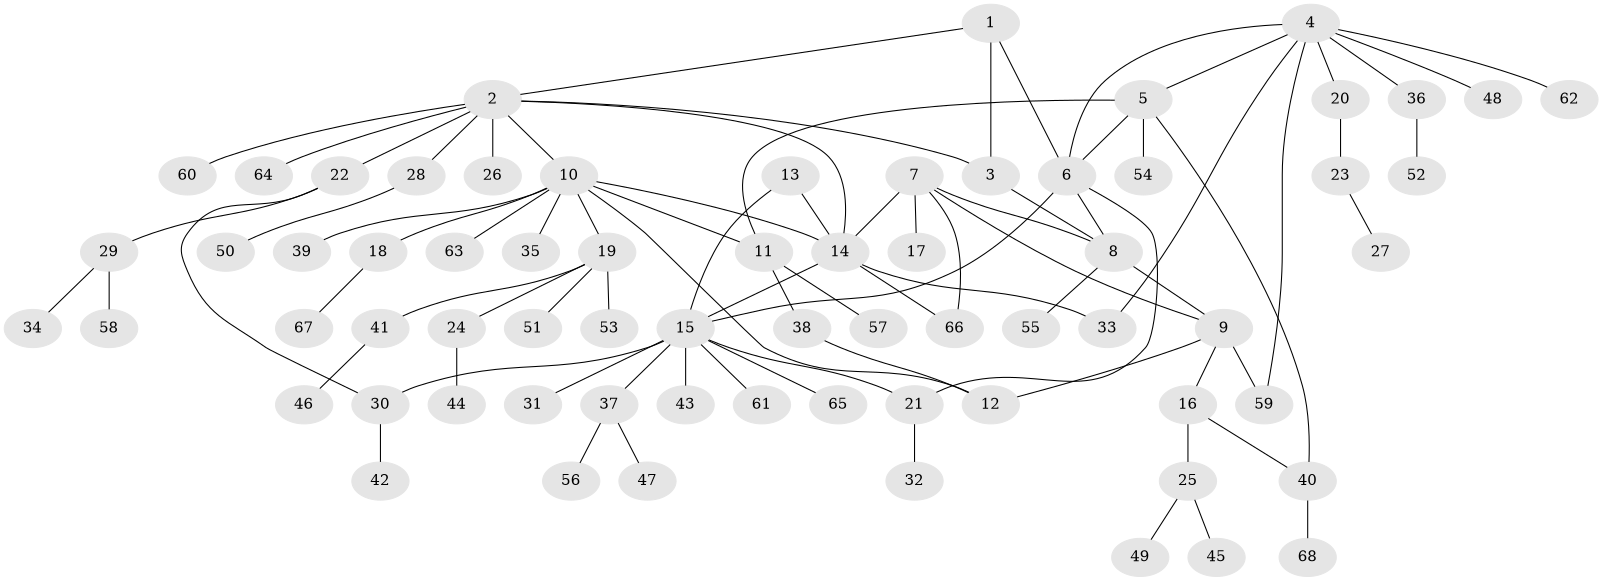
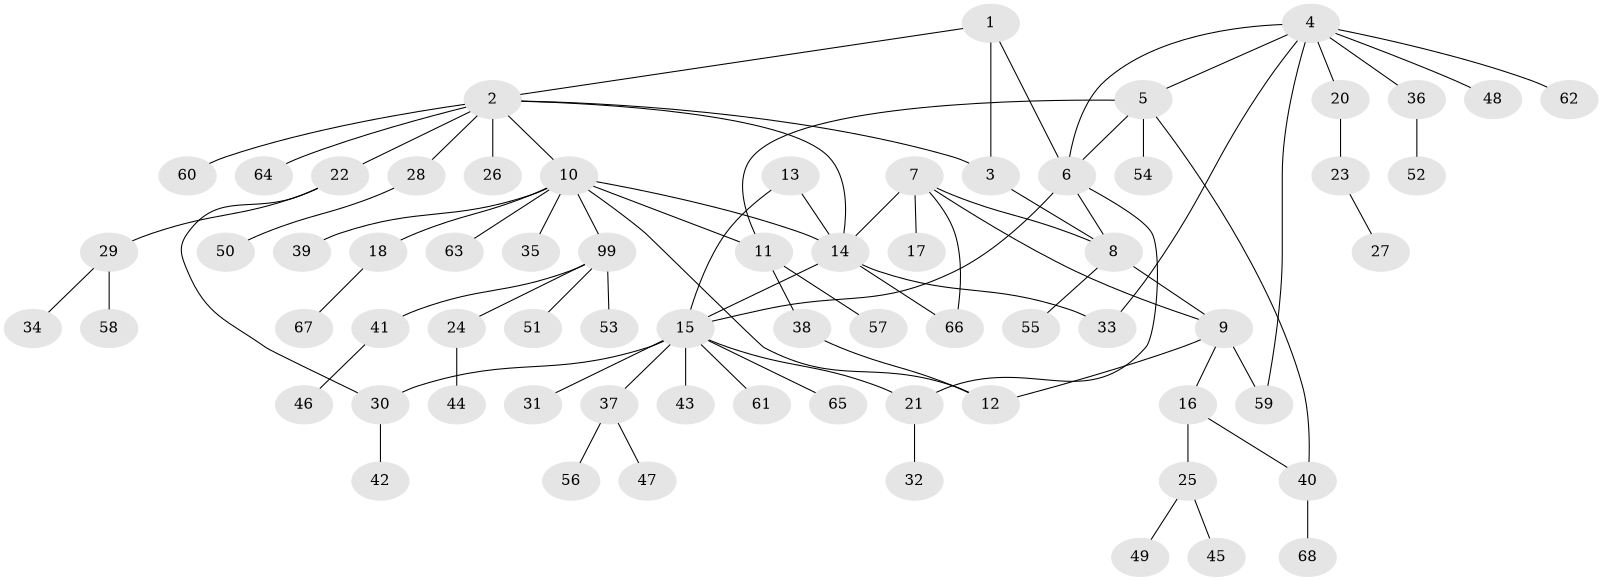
  graph {
    node [color=gray90 style=filled]
    1
    2
    3
    6
    10
    14
    22
    26
    28
    60
    64
    8
    15
    21
    11
    12
    18
-   19
+   19 [label=99]
    35
    39
    63
    33
    66
    30
    29
    50
    9
    55
    4
    5
    20
    36
    48
    59
    62
    40
    54
    23
    52
    38
    57
    68
    31
    37
    43
    61
    65
    32
    7
    17
    16
    25
    67
    24
    41
    51
    53
    13
    42
    47
    56
    45
    49
    44
    46
    27
    34
    58
    1 -- 2
    1 -- 3
    1 -- 6
    2 -- 3
    2 -- 10
    2 -- 14
    2 -- 22
    2 -- 26
    2 -- 28
    2 -- 60
    2 -- 64
    3 -- 8
    6 -- 8
    6 -- 15
    6 -- 21
    10 -- 14
    10 -- 11
    10 -- 12
    10 -- 18
    10 -- 19
    10 -- 35
    10 -- 39
    10 -- 63
    14 -- 15
    14 -- 33
    14 -- 66
    22 -- 30
    22 -- 29
    28 -- 50
    8 -- 9
    8 -- 55
    15 -- 21
    15 -- 30
    15 -- 31
    15 -- 37
    15 -- 43
    15 -- 61
    15 -- 65
    21 -- 32
    11 -- 38
    11 -- 57
    18 -- 67
    19 -- 24
    19 -- 41
    19 -- 51
    19 -- 53
    30 -- 42
    29 -- 34
    29 -- 58
    9 -- 12
    9 -- 59
    9 -- 16
    4 -- 6
    4 -- 33
    4 -- 5
    4 -- 20
    4 -- 36
    4 -- 48
    4 -- 59
    4 -- 62
    5 -- 6
    5 -- 11
    5 -- 40
    5 -- 54
    20 -- 23
    36 -- 52
    40 -- 68
    23 -- 27
    38 -- 12
    37 -- 47
    37 -- 56
    7 -- 14
    7 -- 8
    7 -- 66
    7 -- 9
    7 -- 17
    16 -- 40
    16 -- 25
    25 -- 45
    25 -- 49
    24 -- 44
    41 -- 46
    13 -- 14
    13 -- 15
  }
